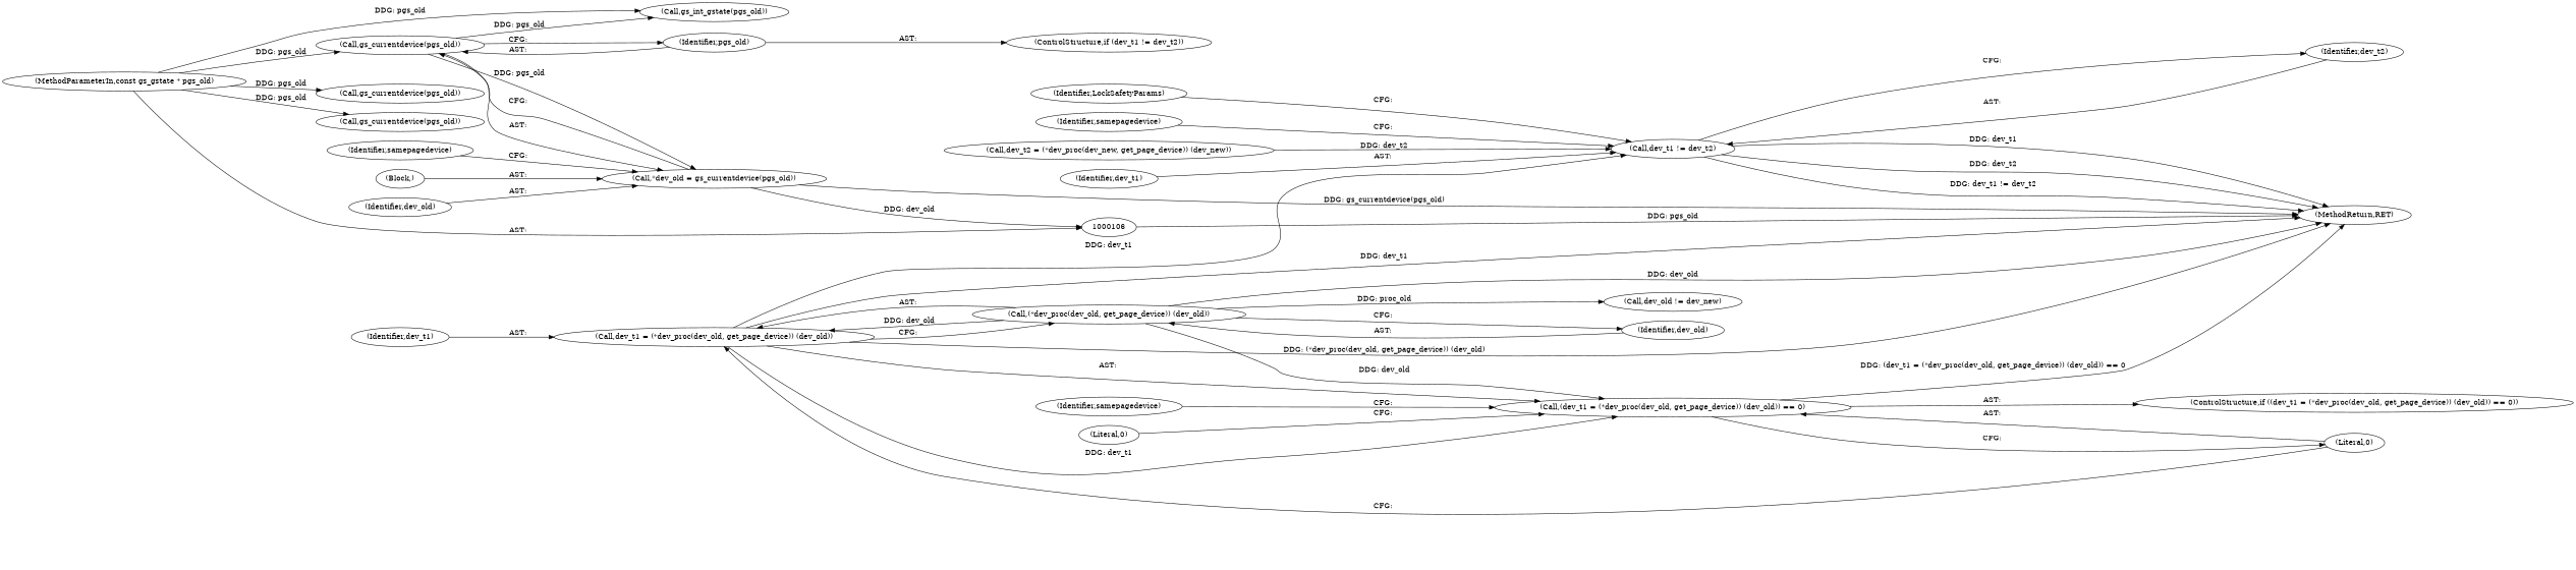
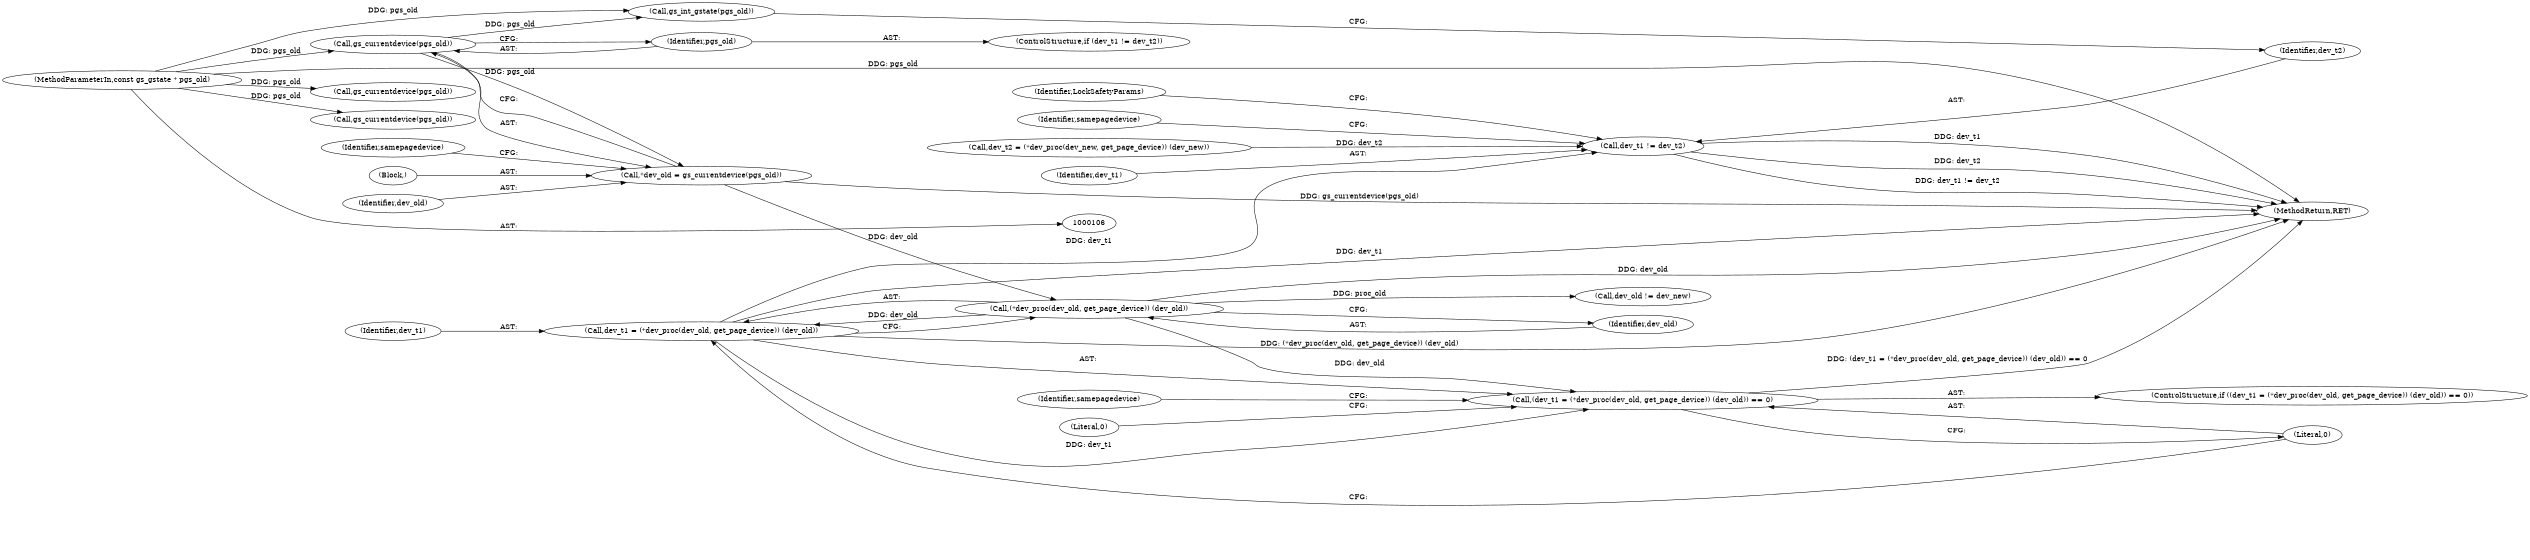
  digraph {
    rankdir=LR
    n1 [label="(Call,dev_t1 = (*dev_proc(dev_old, get_page_device)) (dev_old))"]
    n2 [label="(Call,(*dev_proc(dev_old, get_page_device)) (dev_old))"]
    n3 [label="(Call,(dev_t1 = (*dev_proc(dev_old, get_page_device)) (dev_old)) == 0)"]
    n4 [label="(Call,dev_t1 != dev_t2)"]
    n5 [label="(MethodReturn,RET)"]
    n6 [label="(Call,dev_old != dev_new)"]
    n7 [label="(Identifier,dev_old)"]
    n8 [label="(ControlStructure,if ((dev_t1 = (*dev_proc(dev_old, get_page_device)) (dev_old)) == 0))"]
    n9 [label="(Literal,0)"]
    n10 [label="(Identifier,dev_t2)"]
    n11 [label="(Call,*dev_old = gs_currentdevice(pgs_old))"]
    n12 [label="(Call,gs_currentdevice(pgs_old))"]
    n13 [label="(Call,gs_int_gstate(pgs_old))"]
    n14 [label="(Identifier,pgs_old)"]
    n15 [label="(Block,)"]
    n16 [label="(ControlStructure,if (dev_t1 != dev_t2))"]
    n17 [label="(MethodParameterIn,const gs_gstate * pgs_old)"]
    n18 [label="(Call,gs_currentdevice(pgs_old))"]
    n19 [label="(Call,gs_currentdevice(pgs_old))"]
    1000106
    n21 [label="(Identifier,LockSafetyParams)"]
    n22 [label="(Identifier,dev_old)"]
    n23 [label="(Identifier,samepagedevice)"]
    n24 [label="(Identifier,samepagedevice)"]
    n25 [label="(Call,dev_t2 = (*dev_proc(dev_new, get_page_device)) (dev_new))"]
    n26 [label="(Identifier,dev_t1)"]
    n27 [label="(Literal,0)"]
    n28 [label="(Identifier,samepagedevice)"]
    n29 [label="(Identifier,dev_t1)"]
    n1 -> n2 [label="CFG: "]
    n1 -> n3 [label="AST: "]
    n1 -> n3 [label="DDG: dev_t1"]
    n1 -> n4 [label="DDG: dev_t1"]
    n1 -> n5 [label="DDG: dev_t1"]
    n1 -> n5 [label="DDG: (*dev_proc(dev_old, get_page_device)) (dev_old)"]
    n2 -> n1 [label="AST: "]
    n2 -> n1 [label="DDG: dev_old"]
    n2 -> n3 [label="DDG: dev_old"]
    n2 -> n5 [label="DDG: dev_old"]
    n2 -> n6 [label="DDG: proc_old"]
    n2 -> n7 [label="CFG: "]
    n3 -> n5 [label="DDG: (dev_t1 = (*dev_proc(dev_old, get_page_device)) (dev_old)) == 0"]
    n3 -> n8 [label="AST: "]
    n3 -> n9 [label="CFG: "]
    n4 -> n5 [label="DDG: dev_t1"]
    n4 -> n5 [label="DDG: dev_t2"]
    n4 -> n5 [label="DDG: dev_t1 != dev_t2"]
-   n4 -> n10 [label="CFG: "]
+   n13 -> n10 [label="CFG: "]
    n7 -> n2 [label="AST: "]
    n9 -> n1 [label="CFG: "]
    n9 -> n3 [label="AST: "]
    n10 -> n4 [label="AST: "]
-   n11 -> 1000106 [label="DDG: dev_old"]
+   n11 -> n2 [label="DDG: dev_old"]
    n11 -> n5 [label="DDG: gs_currentdevice(pgs_old)"]
    n11 -> n12 [label="CFG: "]
    n12 -> n11 [label="AST: "]
    n12 -> n11 [label="DDG: pgs_old"]
    n12 -> n13 [label="DDG: pgs_old"]
    n12 -> n14 [label="CFG: "]
    n14 -> n12 [label="AST: "]
    n14 -> n16 [label="AST: "]
    n15 -> n11 [label="AST: "]
-   1000106 -> n5 [label="DDG: pgs_old"]
+   n17 -> n5 [label="DDG: pgs_old"]
    n17 -> n12 [label="DDG: pgs_old"]
    n17 -> n13 [label="DDG: pgs_old"]
    n17 -> n18 [label="DDG: pgs_old"]
    n17 -> n19 [label="DDG: pgs_old"]
    n17 -> 1000106 [label="AST: "]
    n21 -> n4 [label="CFG: "]
    n22 -> n11 [label="AST: "]
    n23 -> n4 [label="CFG: "]
    n24 -> n3 [label="CFG: "]
    n25 -> n4 [label="DDG: dev_t2"]
    n26 -> n1 [label="AST: "]
    n27 -> n3 [label="CFG: "]
    n28 -> n11 [label="CFG: "]
    n29 -> n4 [label="AST: "]
  }
